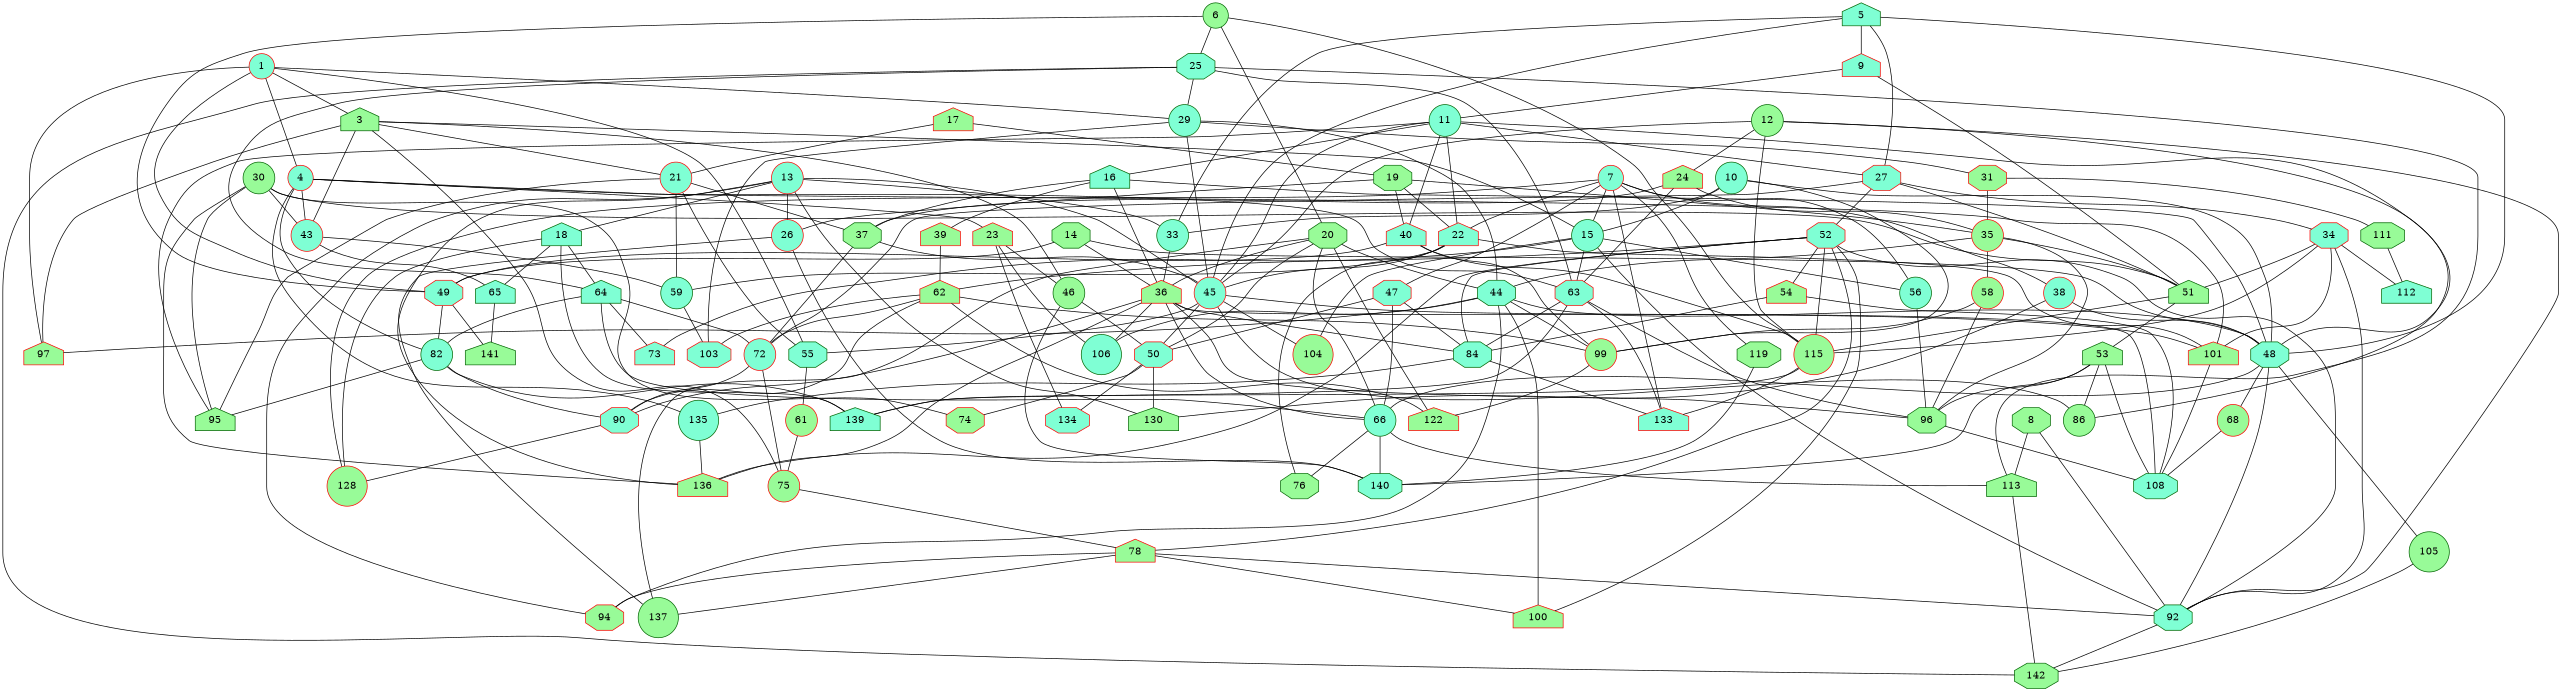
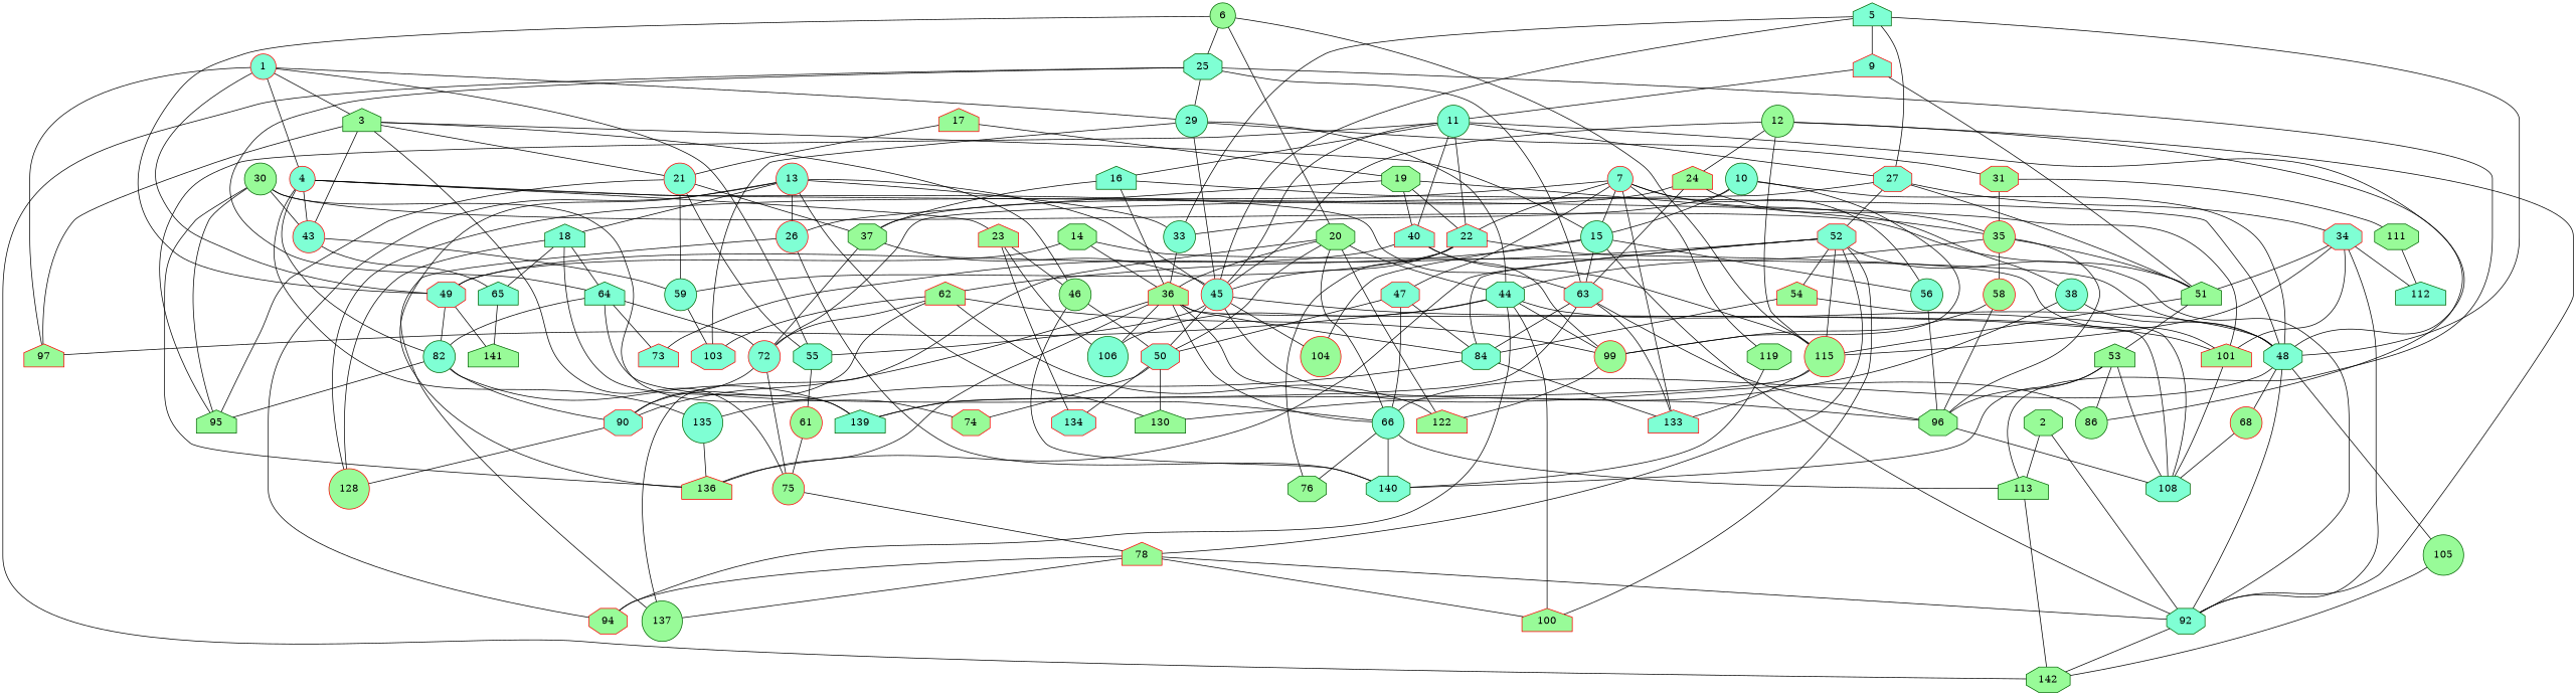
  graph {
    node [color=red fillcolor=aquamarine shape=circle style=filled]
    1 [super="+126"]
    3 [color=darkgreen fillcolor=palegreen shape=house super="+109"]
    4 [super="+8"]
    29 [color=darkgreen]
    49 [shape=octagon super="+98"]
    55 [color=darkgreen shape=octagon]
    97 [fillcolor=palegreen shape=house]
    15 [color=darkgreen super="+88"]
    21 [super="+89"]
    43
    46 [color=darkgreen fillcolor=palegreen]
    75 [fillcolor=palegreen super="+147"]
    23 [fillcolor=palegreen shape=house]
    63 [shape=octagon super="+102"]
    82 [color=darkgreen]
    101 [fillcolor=palegreen shape=house]
    135 [color=darkgreen]
    45 [super="+80"]
    44 [color=darkgreen shape=octagon super="+93"]
    31 [fillcolor=palegreen shape=octagon]
    103 [shape=octagon]
    141 [color=darkgreen fillcolor=palegreen shape=house]
    61 [fillcolor=palegreen]
    92 [color=darkgreen shape=octagon super="+129"]
    142 [color=darkgreen fillcolor=palegreen shape=octagon]
-   2 [color=darkgreen fillcolor=palegreen shape=octagon label=8]
+   2 [color=darkgreen fillcolor=palegreen shape=octagon]
    113 [color=darkgreen fillcolor=palegreen shape=house]
    56 [color=darkgreen super="+127"]
    73 [shape=house]
    104 [fillcolor=palegreen]
    95 [color=darkgreen fillcolor=palegreen shape=house super="+118"]
    37 [color=darkgreen fillcolor=palegreen shape=octagon super="+116"]
    59 [color=darkgreen super="+85"]
    65 [color=darkgreen shape=house]
    50 [shape=octagon super="+114"]
    140 [color=darkgreen shape=octagon]
    78 [fillcolor=palegreen shape=house]
    106 [color=darkgreen]
    134 [shape=octagon]
    133 [shape=house]
    139 [color=darkgreen shape=house]
    96 [color=darkgreen fillcolor=palegreen shape=octagon super="+131"]
    84 [color=darkgreen shape=octagon super="+91"]
    90 [shape=octagon]
    108 [color=darkgreen shape=octagon super="+117"]
    136 [fillcolor=palegreen shape=house]
    5 [color=darkgreen shape=house super="+81"]
    9 [shape=house]
    27 [shape=octagon super="+138"]
    33 [color=darkgreen]
    48 [color=darkgreen shape=octagon super="+110"]
    11 [color=darkgreen super="+79"]
    51 [color=darkgreen fillcolor=palegreen shape=house super="+67"]
    34 [shape=octagon super="+60"]
    52 [shape=octagon super="+70"]
    72
    36 [fillcolor=palegreen shape=house super="+71"]
    86 [color=darkgreen fillcolor=palegreen]
    66 [color=darkgreen super="+77"]
    68 [fillcolor=palegreen]
    105 [color=darkgreen fillcolor=palegreen]
    6 [color=darkgreen fillcolor=palegreen super="+121"]
    20 [color=darkgreen fillcolor=palegreen shape=octagon super="+125"]
    25 [color=darkgreen shape=octagon super="+28"]
    115 [fillcolor=palegreen super="+120"]
    122 [fillcolor=palegreen shape=house]
    137 [color=darkgreen fillcolor=palegreen]
    64 [color=darkgreen shape=house super="+87"]
    7 [super="+32"]
    22 [shape=house super="+107"]
-   38
+   38 [color=darkgreen]
    47 [shape=octagon]
    119 [color=darkgreen fillcolor=palegreen shape=octagon]
    128 [fillcolor=palegreen super="+145"]
    76 [color=darkgreen fillcolor=palegreen shape=octagon]
    130 [color=darkgreen fillcolor=palegreen shape=house]
    16 [color=darkgreen shape=house super="+83"]
    40 [shape=house super="+41"]
    53 [color=darkgreen fillcolor=palegreen shape=house super="+69"]
    10 [color=darkgreen]
    99 [fillcolor=palegreen super="+144"]
-   39 [fillcolor=palegreen shape=house]
    12 [color=darkgreen fillcolor=palegreen super="+132"]
    24 [fillcolor=palegreen shape=house]
    35 [fillcolor=palegreen super="+143"]
    13 [super="+123"]
    18 [color=darkgreen shape=house]
    26 [super="+57"]
    94 [fillcolor=palegreen shape=octagon]
    14 [color=darkgreen fillcolor=palegreen shape=octagon]
    62 [fillcolor=palegreen shape=house super="+124"]
    17 [fillcolor=palegreen shape=house]
    19 [color=darkgreen fillcolor=palegreen shape=octagon]
    58 [fillcolor=palegreen]
    100 [fillcolor=palegreen shape=house]
    74 [fillcolor=palegreen shape=octagon]
    112 [color=darkgreen shape=house]
    54 [fillcolor=palegreen shape=house]
    111 [color=darkgreen fillcolor=palegreen shape=octagon]
    30 [color=darkgreen fillcolor=palegreen super="+42"]
    1 -- 3
    1 -- 4
    1 -- 29
    1 -- 49
    1 -- 55
    1 -- 97
    3 -- 97
    3 -- 15
    3 -- 21
    3 -- 43
    3 -- 46
    3 -- 75
    4 -- 43
    4 -- 23
    4 -- 63
    4 -- 82
    4 -- 101
    4 -- 135
    29 -- 45
    29 -- 44
    29 -- 31
    29 -- 103
    49 -- 82
    49 -- 141
    55 -- 61
    15 -- 63
    15 -- 92
    15 -- 56
    15 -- 73
    15 -- 104
    21 -- 55
    21 -- 95
    21 -- 37
    21 -- 59
    43 -- 59
    43 -- 65
    46 -- 50
    46 -- 140
    75 -- 78
    23 -- 46
    23 -- 106
    23 -- 134
    63 -- 133
    63 -- 139
    63 -- 96
    63 -- 84
    82 -- 95
    82 -- 139
    82 -- 90
    101 -- 108
    135 -- 136
    45 -- 55
    45 -- 101
    45 -- 104
    45 -- 50
    45 -- 86
    44 -- 97
    44 -- 106
    44 -- 48
    44 -- 99
    44 -- 94
    44 -- 100
    31 -- 35
    31 -- 111
    61 -- 75
    92 -- 142
    2 -- 92
    2 -- 113
    113 -- 142
    56 -- 96
    37 -- 45
    37 -- 72
    59 -- 103
    65 -- 141
    50 -- 134
    50 -- 130
    50 -- 74
    78 -- 92
    78 -- 137
    78 -- 94
    78 -- 100
    96 -- 108
    84 -- 135
    84 -- 133
    90 -- 128
    5 -- 45
    5 -- 9
    5 -- 27
    5 -- 33
    5 -- 48
    9 -- 11
    9 -- 51
    27 -- 51
    27 -- 34
    27 -- 52
    27 -- 72
    33 -- 36
    48 -- 92
    48 -- 66
    48 -- 68
    48 -- 105
    11 -- 45
    11 -- 95
    11 -- 27
    11 -- 86
    11 -- 22
    11 -- 16
    11 -- 40
    51 -- 115
    51 -- 53
    34 -- 101
    34 -- 92
    34 -- 51
    34 -- 115
    34 -- 112 [weight=2]
    52 -- 92
    52 -- 78
    52 -- 84
    52 -- 136
    52 -- 115
    52 -- 62
    52 -- 100
    52 -- 54
    72 -- 75
    72 -- 90
    36 -- 106
    36 -- 96
    36 -- 84
    36 -- 90
    36 -- 108
    36 -- 136
    36 -- 66
    66 -- 113
    66 -- 140
    66 -- 76
    68 -- 108
    105 -- 142
    6 -- 49
    6 -- 20
    6 -- 25
    6 -- 115
    20 -- 44
    20 -- 50
    20 -- 36
    20 -- 66
    20 -- 122
    20 -- 137
    25 -- 29
    25 -- 63
    25 -- 142
    25 -- 113
    25 -- 64
    115 -- 133
    115 -- 139
    64 -- 82
    64 -- 73
    64 -- 72
    64 -- 66
    7 -- 15
    7 -- 56
    7 -- 133
    7 -- 22
    7 -- 38
    7 -- 47
    7 -- 119
    7 -- 128
    22 -- 101
    22 -- 45
    22 -- 59
    22 -- 76
    38 -- 48
    38 -- 130
    47 -- 50
    47 -- 84
    47 -- 66
    119 -- 140
    16 -- 37
    16 -- 48
    16 -- 36
-   16 -- 39
    40 -- 49
    40 -- 115
    40 -- 99
    53 -- 140
    53 -- 96
    53 -- 108
    53 -- 86
    10 -- 15
    10 -- 33
    10 -- 48
    10 -- 99
    99 -- 122
-   39 -- 62
    12 -- 45
    12 -- 92
    12 -- 48
    12 -- 115
    12 -- 24
    24 -- 63
    24 -- 37
    24 -- 35
    35 -- 44
    35 -- 96
    35 -- 51
    35 -- 58
    13 -- 45
    13 -- 136
    13 -- 33
    13 -- 130
    13 -- 18
    13 -- 26
    13 -- 94
    18 -- 65
    18 -- 139
    18 -- 64
    18 -- 128
    26 -- 140
    26 -- 137
    14 -- 49
    14 -- 48
    14 -- 36
    62 -- 103
    62 -- 90
    62 -- 72
    62 -- 122
    62 -- 99
    17 -- 21
    17 -- 19
    19 -- 22
    19 -- 40
    19 -- 35
    19 -- 26
    58 -- 96
    58 -- 99
    54 -- 84
    54 -- 108
    111 -- 112
    30 -- 43
    30 -- 95
    30 -- 136
    30 -- 51
    30 -- 74
  }
